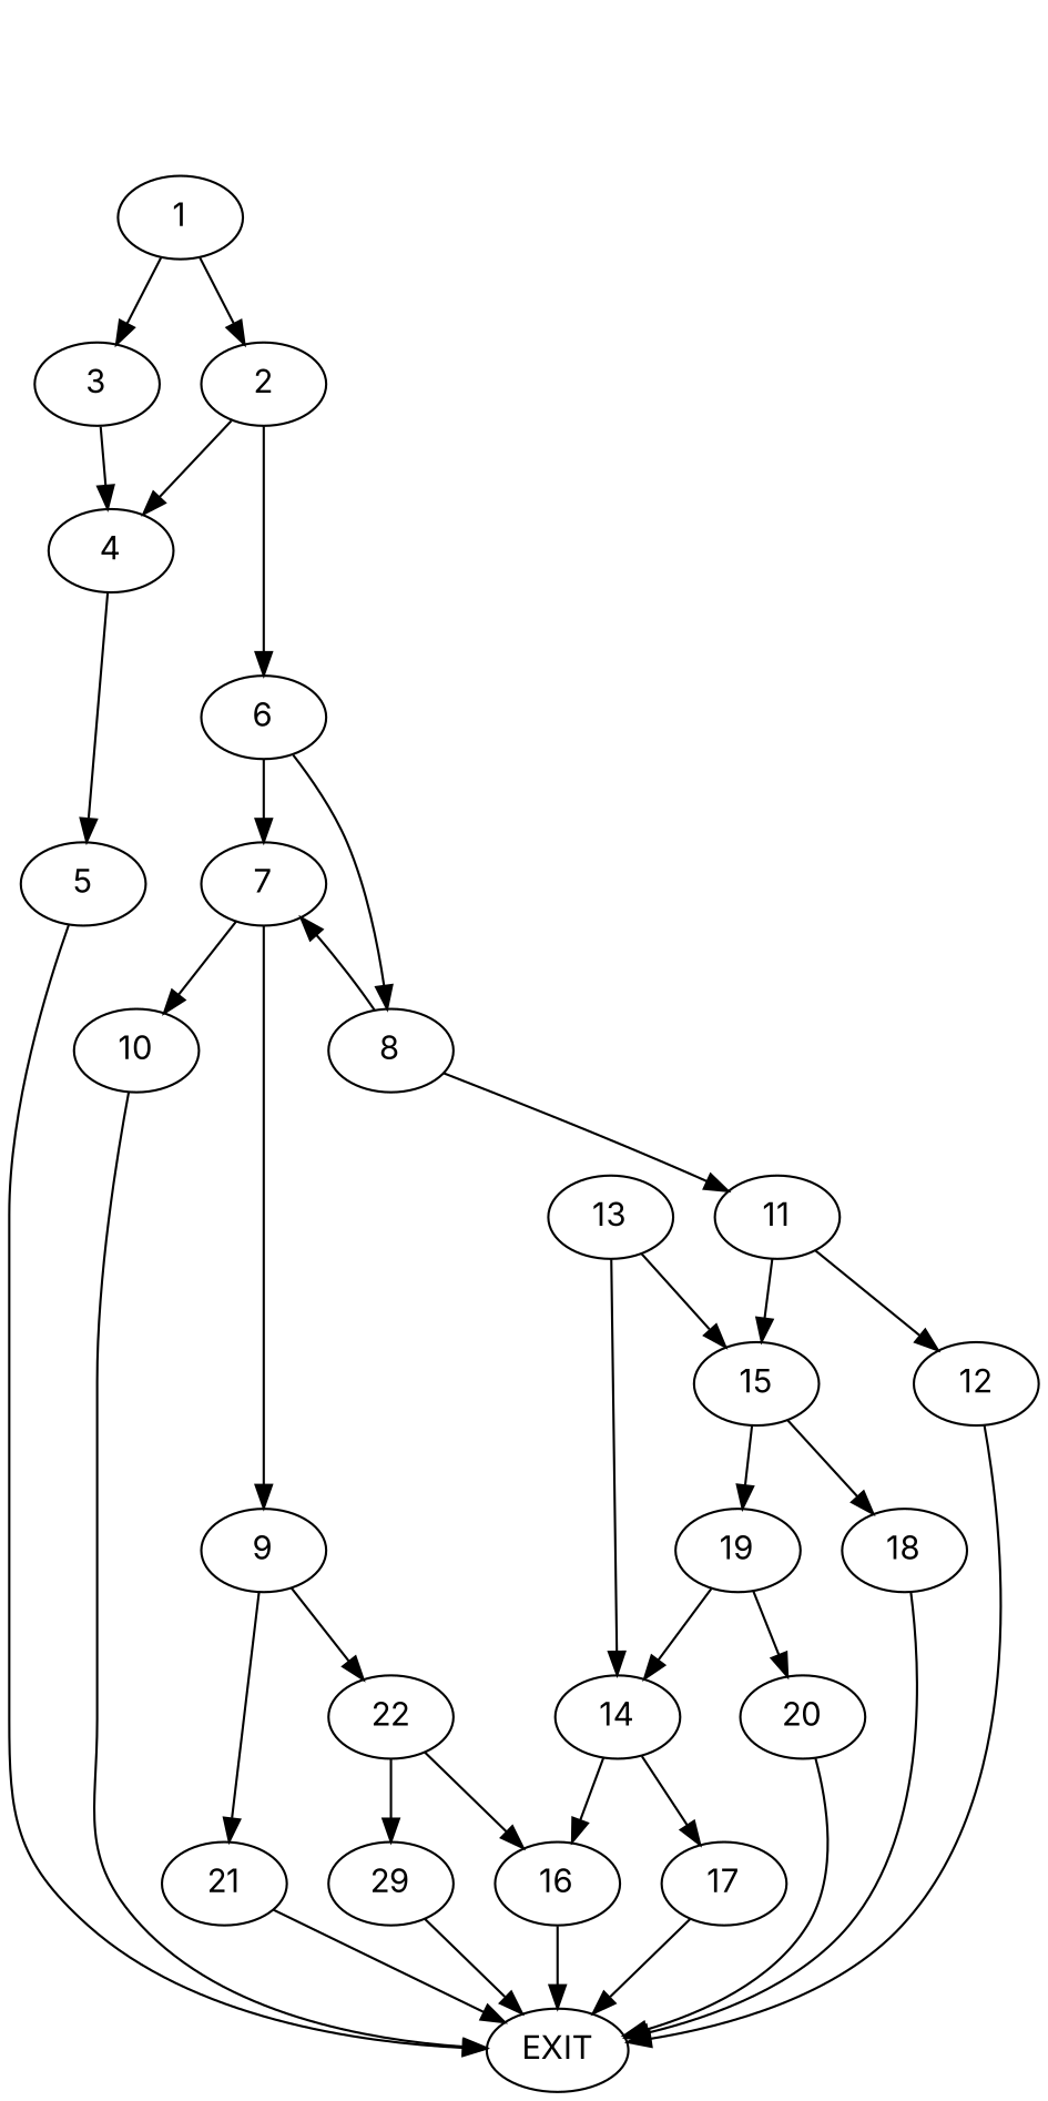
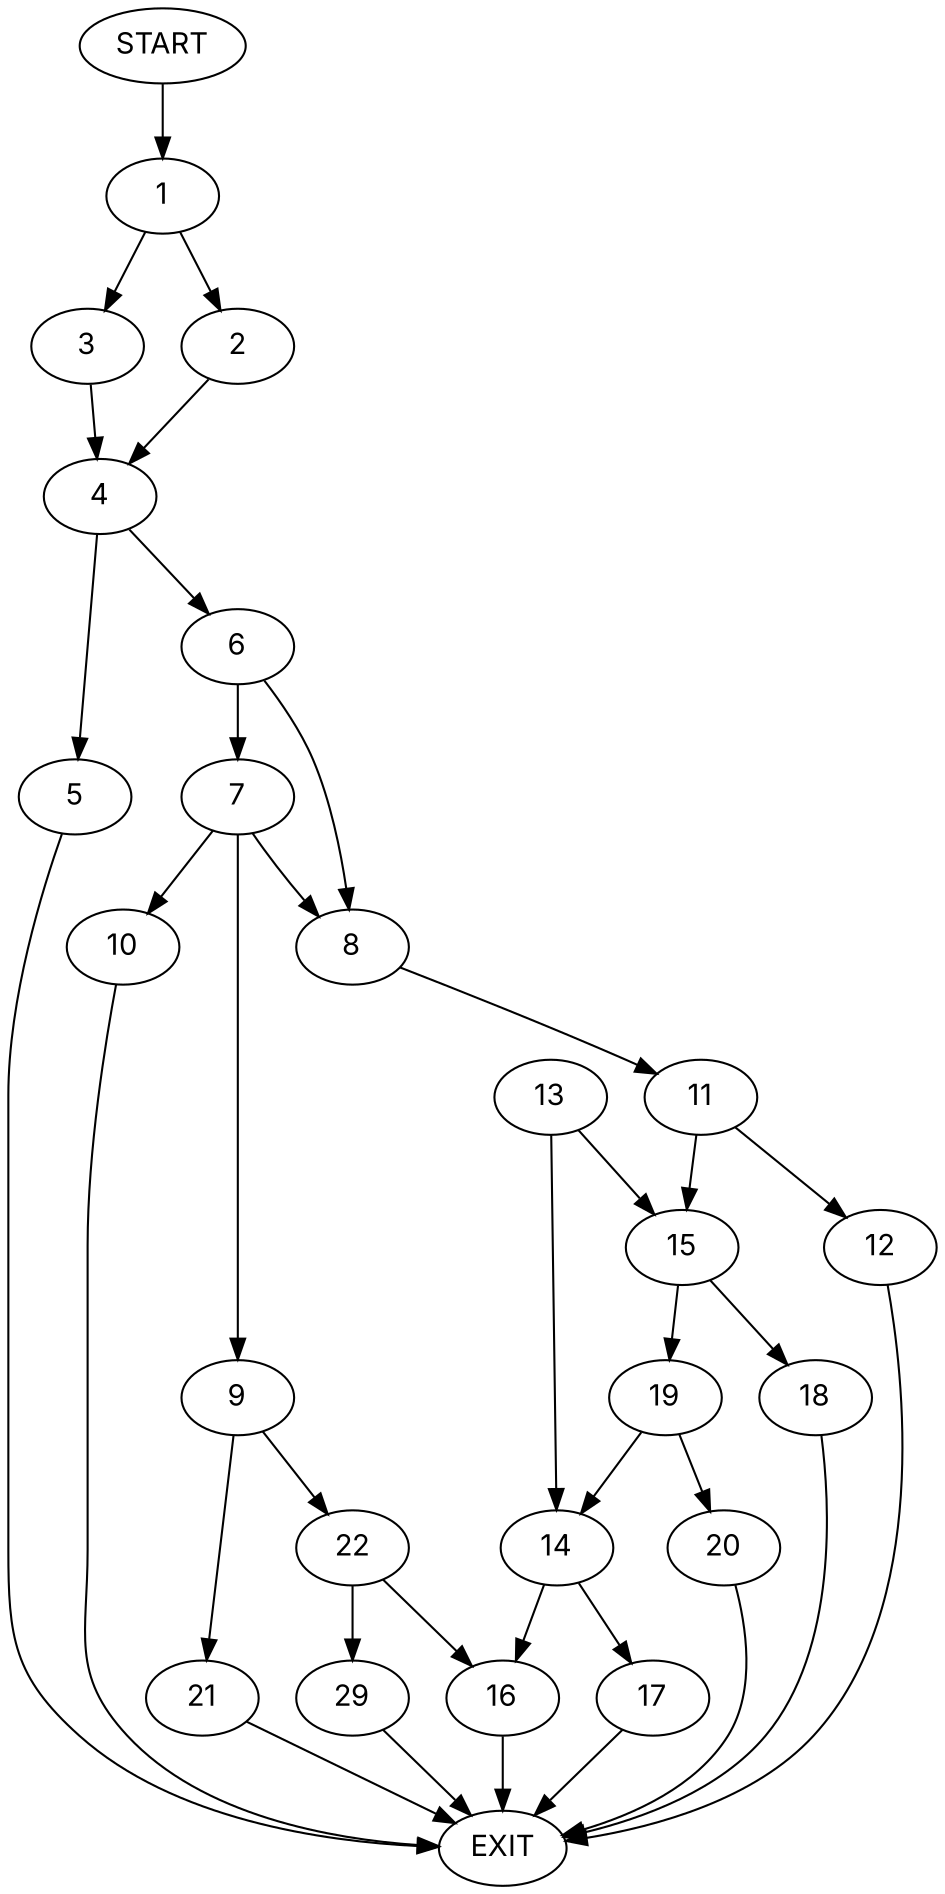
  digraph {
    fontname=Inter
    node [fontname=Inter]
    edge [fontname=Inter]
+   n1 [label=START]
    1
    2
    3
    n5 [label=EXIT]
    4
    5
    6
    7
    8
    9
    10
    11
    21
    22
    12
    15
    16
    n19 [label=29]
    13
    14
    17
    18
    19
    20
+   n1 -> 1
    1 -> 2
    1 -> 3
    2 -> 4
    3 -> 4
    4 -> 5
-   2 -> 6
+   4 -> 6
    5 -> n5
    6 -> 7
    6 -> 8
    7 -> 9
    7 -> 10
-   8 -> 7
+   7 -> 8
    8 -> 11
    9 -> 21
    9 -> 22
    10 -> n5
    11 -> 12
    11 -> 15
    21 -> n5
    22 -> 16
    22 -> n19
    12 -> n5
    15 -> 18
    15 -> 19
    16 -> n5
    n19 -> n5
    13 -> 15
    13 -> 14
    14 -> 16
    14 -> 17
    17 -> n5
    18 -> n5
    19 -> 14
    19 -> 20
    20 -> n5
  }
